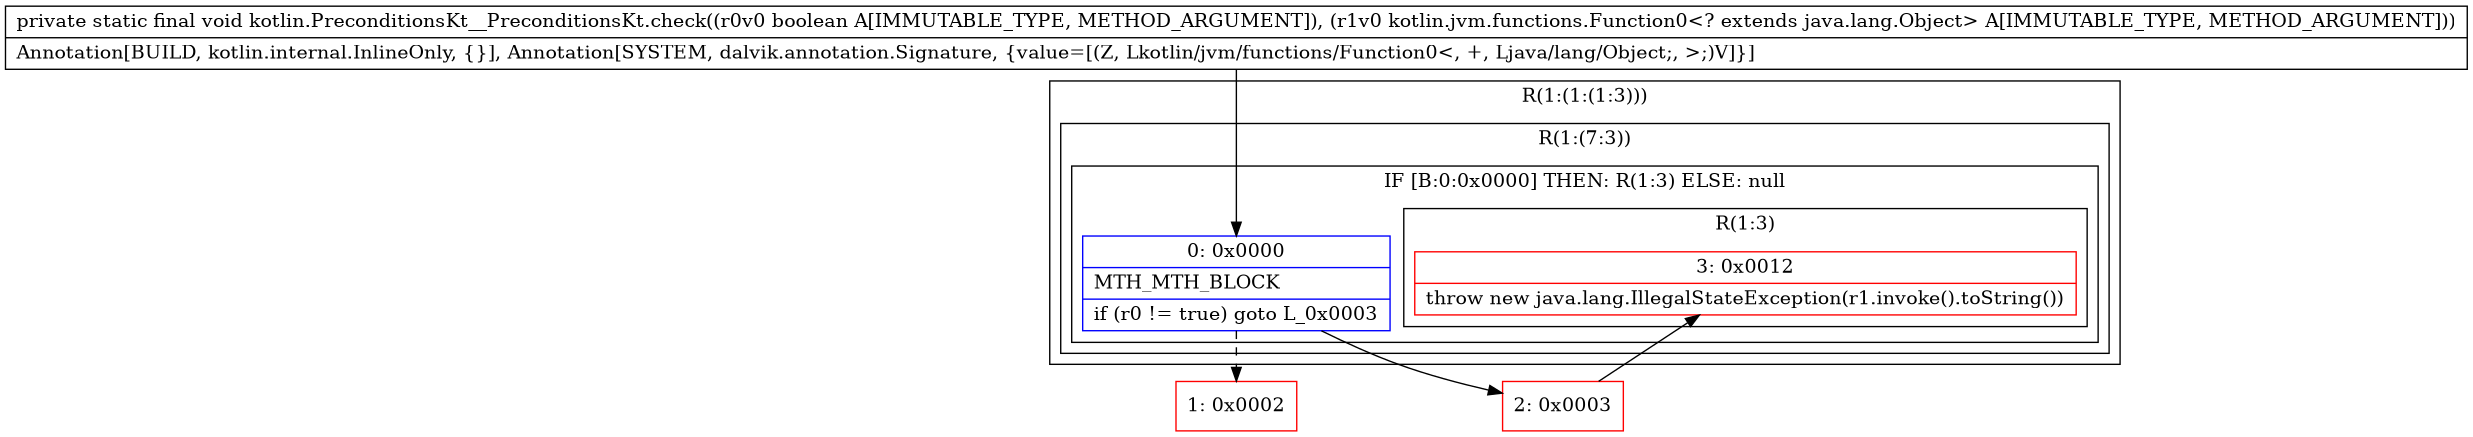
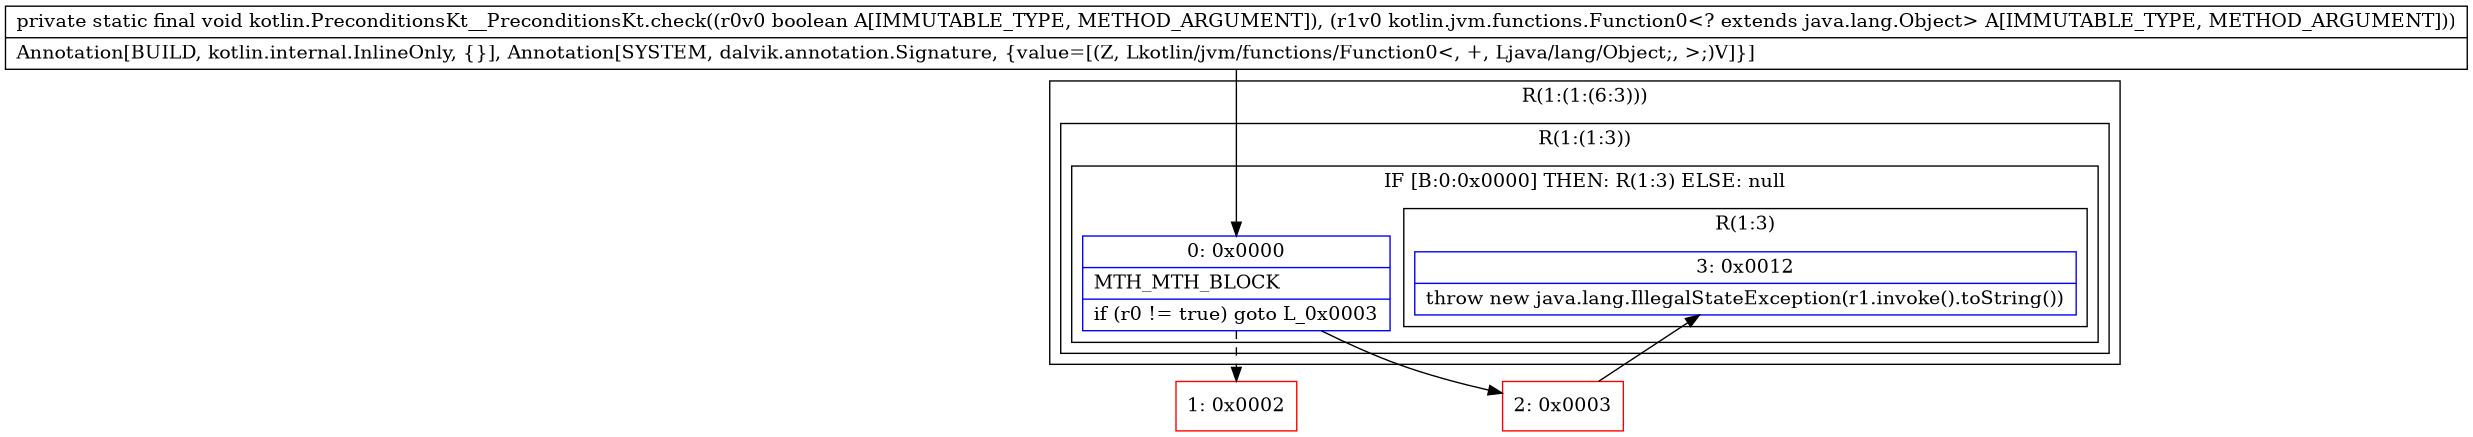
  digraph {
    node [color=blue shape=record]
-   n1 [color=red label="{3\:\ 0x0012|throw new java.lang.IllegalStateException(r1.invoke().toString())\l}"]
+   n1 [label="{3\:\ 0x0012|throw new java.lang.IllegalStateException(r1.invoke().toString())\l}"]
    n2 [label="{0\:\ 0x0000|MTH_MTH_BLOCK\l|if (r0 != true) goto L_0x0003\l}"]
    n3 [color=red label="{1\:\ 0x0002}"]
    n4 [color=red label="{2\:\ 0x0003}"]
    n5 [label="{private static final void kotlin.PreconditionsKt__PreconditionsKt.check((r0v0 boolean A[IMMUTABLE_TYPE, METHOD_ARGUMENT]), (r1v0 kotlin.jvm.functions.Function0\<? extends java.lang.Object\> A[IMMUTABLE_TYPE, METHOD_ARGUMENT]))  | Annotation[BUILD, kotlin.internal.InlineOnly, \{\}], Annotation[SYSTEM, dalvik.annotation.Signature, \{value=[(Z, Lkotlin\/jvm\/functions\/Function0\<, +, Ljava\/lang\/Object;, \>;)V]\}]\l}" color=""]
    subgraph cluster_1 {
-     label="R(1:(1:(1:3)))"
+     label="R(1:(1:(6:3)))"
      subgraph cluster_2 {
-       label="R(1:(7:3))"
+       label="R(1:(1:3))"
        subgraph cluster_3 {
          label="IF [B:0:0x0000] THEN: R(1:3) ELSE: null"
          n2
          subgraph cluster_4 {
            label="R(1:3)"
            n1
          }
        }
      }
    }
    n2 -> n3 [style=dashed]
    n2 -> n4
    n4 -> n1
    n5 -> n2
  }
